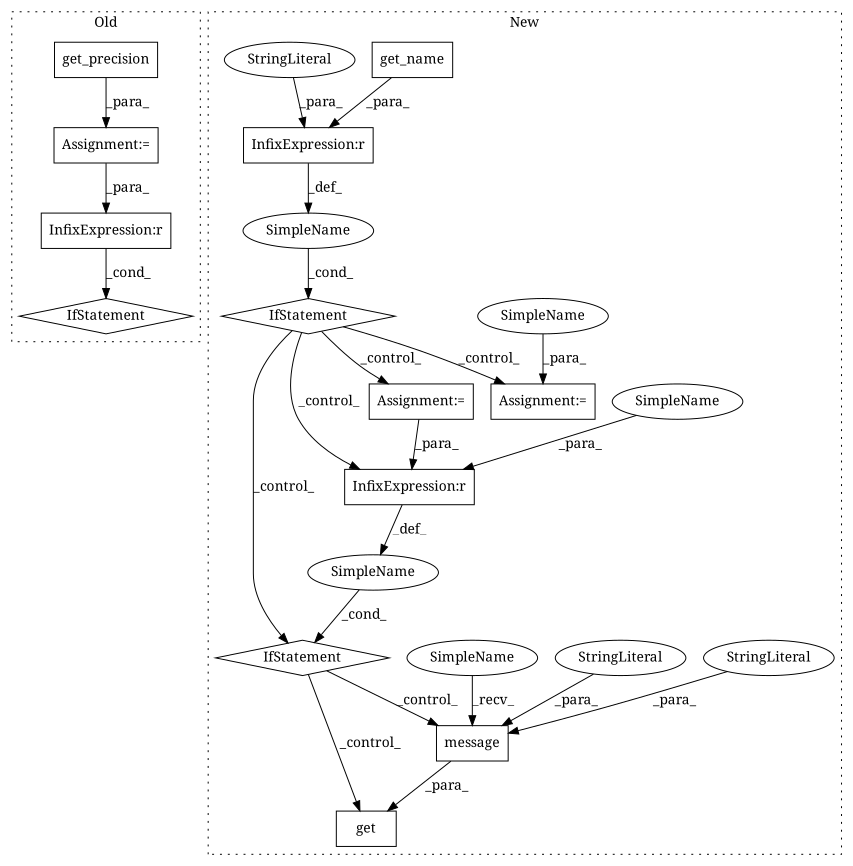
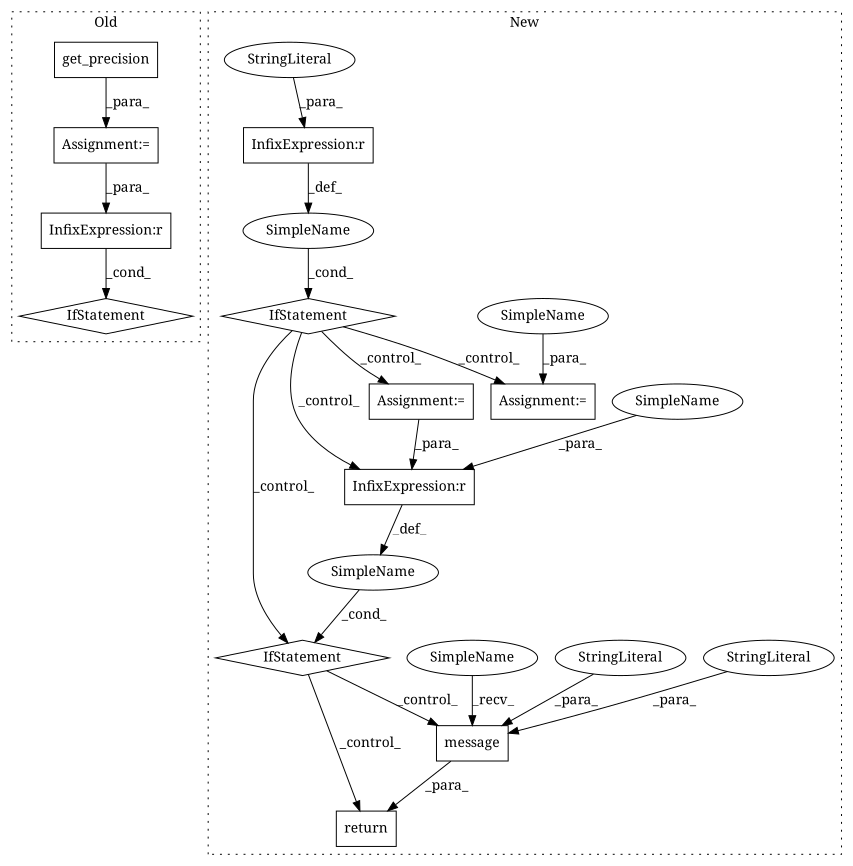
  digraph {
    fontname="Noto Serif"
    node [a=42 fontname="Noto Serif" l=4 shape=box]
    edge [fontname="Noto Serif"]
    n1 [a=25 l="4,2" label=IfStatement s="1769,1791" shape=diamond]
    n2 [a=7 l=1 label="Assignment:=" s=1732]
    n3 [a=27 label="InfixExpression:r" s=1783]
    n4 [a=32 l="14,1" label=get_precision s="1733,1762"]
-   n5 [a=32 l=10 label=get_name s=1353]
    n6 [a=25 l="4,2" label=IfStatement s="1344,1392" shape=diamond]
    n7 [a=7 l=1 label="Assignment:=" s=1403]
    n8 [label=SimpleName shape=ellipse l=""]
    n9 [a=27 label="InfixExpression:r" s=1363]
    n10 [a=25 l="4,2" label=IfStatement s="1472,1485" shape=diamond]
    n11 [label=SimpleName shape=ellipse l=""]
-   n12 [a=41 l=7 label=get s=1497]
+   n12 [a=41 l=7 label=return s=1497]
    n13 [a=27 label="InfixExpression:r" s=1477]
    n14 [a=32 l="8,1" label=message s="1515,1540"]
    n15 [a=45 l=3 label=StringLiteral s=1523 shape=ellipse]
    n16 [a=45 l=8 label=StringLiteral s=1527 shape=ellipse]
    n17 [a=45 l=25 label=StringLiteral s=1367 shape=ellipse]
    n18 [a=7 l=1 label="Assignment:=" s=1431]
    n19 [l=10 label=SimpleName s=1504 shape=ellipse]
    n20 [label=SimpleName s=1404 shape=ellipse]
    n21 [label=SimpleName s=1481 shape=ellipse]
    subgraph cluster_1 {
      label=Old
      style=dotted
      n1
      n2
      n3
      n4
    }
    subgraph cluster_2 {
      label=New
      style=dotted
-     n5
      n6
      n7
      n8
      n9
      n10
      n11
      n12
      n13
      n14
      n15
      n16
      n17
      n18
      n19
      n20
      n21
    }
    n2 -> n3 [label=_para_]
    n3 -> n1 [label=_cond_]
    n4 -> n2 [label=_para_]
-   n5 -> n9 [label=_para_]
    n6 -> n7 [label=_control_]
    n6 -> n10 [label=_control_]
    n6 -> n13 [label=_control_]
    n6 -> n18 [label=_control_]
    n8 -> n6 [label=_cond_]
    n9 -> n8 [label=_def_]
    n10 -> n12 [label=_control_]
    n10 -> n14 [label=_control_]
    n11 -> n10 [label=_cond_]
    n13 -> n11 [label=_def_]
    n14 -> n12 [label=_para_]
    n15 -> n14 [label=_para_]
    n16 -> n14 [label=_para_]
    n17 -> n9 [label=_para_]
    n18 -> n13 [label=_para_]
    n19 -> n14 [label=_recv_]
    n20 -> n7 [label=_para_]
    n21 -> n13 [label=_para_]
  }
